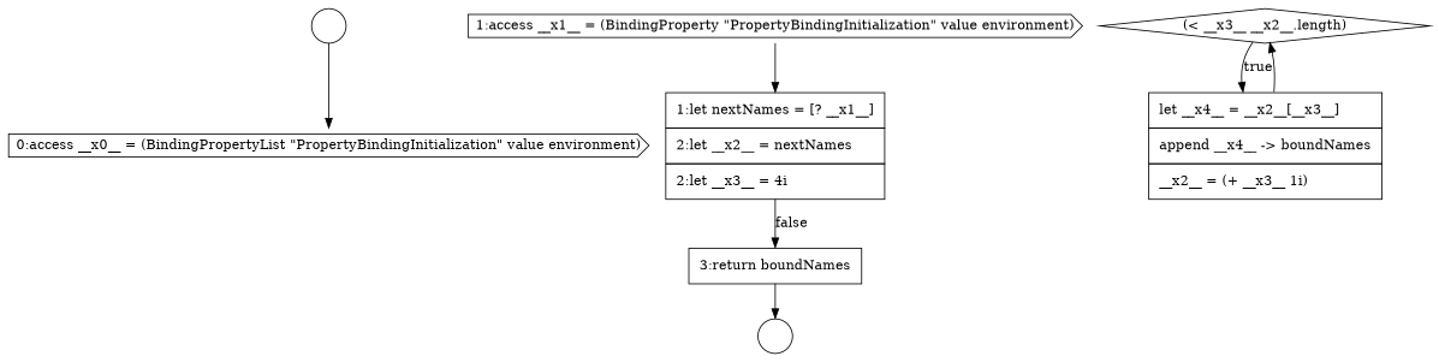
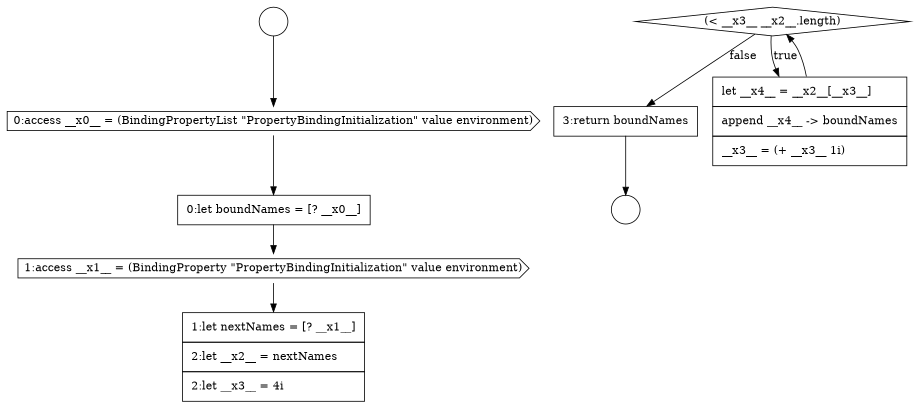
  digraph {
    node [color=black fillcolor=white shape=none style=filled]
    edge [color=black]
    n1 [label=<<font color="black">0:access __x0__ = (BindingPropertyList &quot;PropertyBindingInitialization&quot; value environment)</font>> shape=cds]
+   n2 [label=<<font color="black">     <table border="0" cellborder="1" cellspacing="0" cellpadding="10">       <tr><td align="left">0:let boundNames = [? __x0__]</td></tr>     </table>   </font>> margin=0]
    n3 [label=<<font color="black">1:access __x1__ = (BindingProperty &quot;PropertyBindingInitialization&quot; value environment)</font>> shape=cds]
    n4 [label=<<font color="black">     <table border="0" cellborder="1" cellspacing="0" cellpadding="10">       <tr><td align="left">1:let nextNames = [? __x1__]</td></tr>       <tr><td align="left">2:let __x2__ = nextNames</td></tr>       <tr><td align="left">2:let __x3__ = 4i</td></tr>     </table>   </font>> margin=0]
    n5 [label=<<font color="black">(&lt; __x3__ __x2__.length)</font>> shape=diamond]
    n6 [label=<<font color="black">     <table border="0" cellborder="1" cellspacing="0" cellpadding="10">       <tr><td align="left">3:return boundNames</td></tr>     </table>   </font>> margin=0]
-   n7 [label=<<font color="black">     <table border="0" cellborder="1" cellspacing="0" cellpadding="10">       <tr><td align="left">let __x4__ = __x2__[__x3__]</td></tr>       <tr><td align="left">append __x4__ -&gt; boundNames</td></tr>       <tr><td align="left">__x2__ = (+ __x3__ 1i)</td></tr>     </table>   </font>> margin=0]
+   n7 [label=<<font color="black">     <table border="0" cellborder="1" cellspacing="0" cellpadding="10">       <tr><td align="left">let __x4__ = __x2__[__x3__]</td></tr>       <tr><td align="left">append __x4__ -&gt; boundNames</td></tr>       <tr><td align="left">__x3__ = (+ __x3__ 1i)</td></tr>     </table>   </font>> margin=0]
    n8 [label=" " shape=circle]
    n9 [label=" " shape=circle]
+   n1 -> n2
+   n2 -> n3
    n3 -> n4
-   n4 -> n6 [label=<<font color="black">false</font>>]
+   n5 -> n6 [label=<<font color="black">false</font>>]
    n5 -> n7 [label=<<font color="black">true</font>>]
    n6 -> n8
    n7 -> n5
    n9 -> n1
  }
